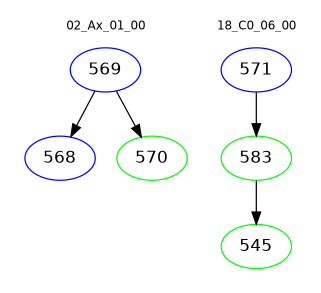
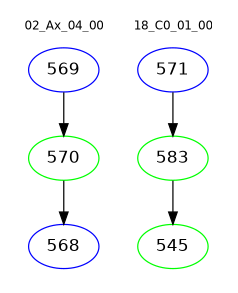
  digraph {
    fontname="DejaVu Sans"
    node [color=blue fontname="DejaVu Sans"]
    edge [color=black fontname="DejaVu Sans"]
    n1 [label=569]
    n2 [label=568]
    n3 [color=green label=570]
    n4 [label=571]
    n5 [color=green label=545]
    n6 [color=green label=583]
    subgraph cluster_1 {
      color=white
      fontsize=10
-     label="02_Ax_01_00"
+     label="02_Ax_04_00"
      n1
      n2
      n3
    }
    subgraph cluster_2 {
      color=white
      fontsize=10
-     label="18_C0_06_00"
+     label="18_C0_01_00"
      n4
      n5
      n6
    }
-   n1 -> n2
+   n3 -> n2
    n1 -> n3
    n4 -> n6
    n6 -> n5
  }
